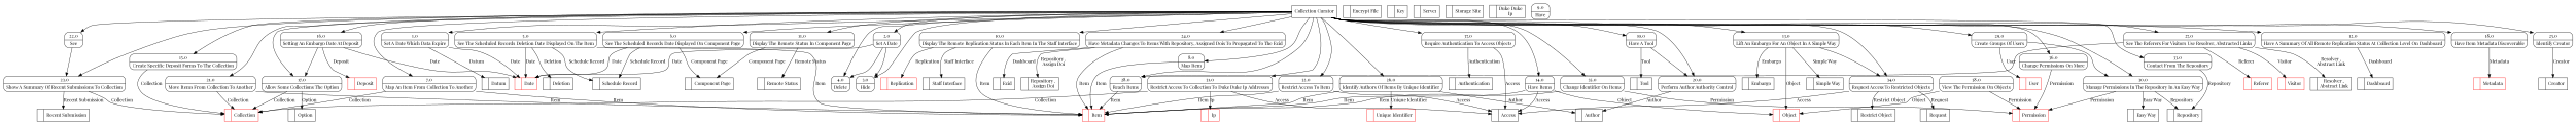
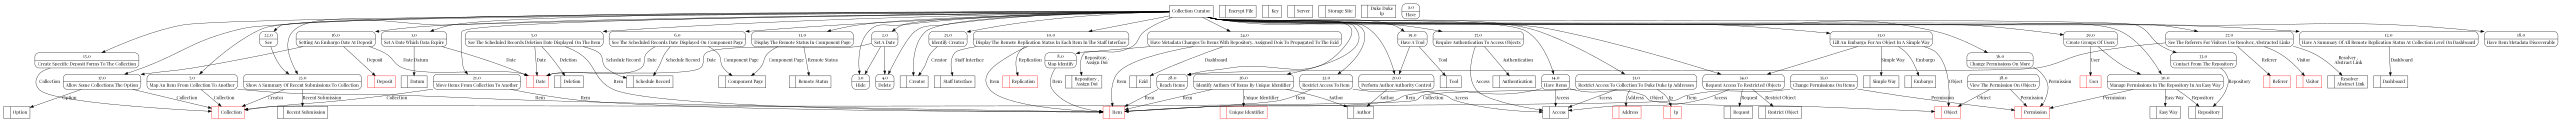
  digraph {
    fontname="Playfair Display"
    node [fontname="Playfair Display" shape=record]
    edge [fontname="Playfair Display"]
    n1 [color=red label="<f0>  |<f1> Date "]
    n2 [label="<f0>  |<f1> Datum "]
    n3 [label="<f0>  |<f1> Schedule Record "]
    n4 [label="<f0>  |<f1> Component Page "]
    n5 [color=red label="<f0>  |<f1> Item "]
    n6 [color=red label="<f0>  |<f1> Collection "]
    n7 [label="<f0>  |<f1> Repository "]
    n8 [label="<f0>  |<f1> Remote Status "]
    n9 [label="<f0>  |<f1> Staff Interface "]
    n10 [color=red label="<f0>  |<f1> Replication "]
    n11 [label="<f0>  |<f1> Dashboard "]
    n12 [label="<f0>  |<f1> Encrypt File "]
    n13 [label="<f0>  |<f1> Key "]
    n14 [label="<f0>  |<f1> Server "]
    n15 [label="<f0>  |<f1> Simple Way "]
    n16 [label="<f0>  |<f1> Embargo "]
    n17 [color=red label="<f0>  |<f1> Object "]
    n18 [color=red label="<f0>  |<f1> Permission "]
    n19 [color=red label="<f0>  |<f1> Deposit "]
    n20 [label="<f0>  |<f1> Option "]
    n21 [label="<f0>  |<f1> Tool "]
    n22 [label="<f0>  |<f1> Recent Submission "]
    n23 [label="<f0>  |<f1> Repository ,\nAssign Doi "]
    n24 [label="<f0>  |<f1> Ezid "]
    n25 [label="<f0>  |<f1> Creator "]
    n26 [label="<f0>  |<f1> Author "]
    n27 [color=red label="<f0>  |<f1> Unique Identifier "]
    n28 [color=red label="<f0>  |<f1> Referer "]
    n29 [color=red label="<f0>  |<f1> Visitor "]
    n30 [label="<f0>  |<f1> Resolver ,\nAbstract Link "]
    n31 [color=red label="<f0>  |<f1> User "]
    n32 [label="<f0>  |<f1> Easy Way "]
    n33 [label="<f0>  |<f1> Access "]
    n34 [label="<f0>  |<f1> Restrict Object "]
    n35 [label="<f0>  |<f1> Authentication "]
    n36 [label="<f0>  |<f1> Request "]
+   n37 [color=red label="<f0>  |<f1> Address "]
    n38 [label="<f0>  |<f1> Storage Site "]
-   n39 [color=red label="<f0>  |<f1> Metadata "]
    n40 [label="<f0>  |<f1> Deletion "]
    n41 [label="<f0>  |<f1> Duke Duke\nIp "]
    n42 [color=red label="<f0>  |<f1> Ip "]
    n43 [label="Collection Curator" shape=box]
    n44 [label="{<f0> 1.0|<f1> Set A Date Which Data Expire }" shape=Mrecord]
    n45 [label="{<f0> 2.0|<f1> Set A Date }" shape=Mrecord]
    n46 [label="{<f0> 3.0|<f1> Hide }" shape=Mrecord]
    n47 [label="{<f0> 4.0|<f1> Delete }" shape=Mrecord]
    n48 [label="{<f0> 5.0|<f1> See The Scheduled Records Deletion Date Displayed On The Item }" shape=Mrecord]
    n49 [label="{<f0> 6.0|<f1> See The Scheduled Records Date Displayed On Component Page }" shape=Mrecord]
    n50 [label="{<f0> 7.0|<f1> Map An Item From Collection To Another }" shape=Mrecord]
-   n51 [label="{<f0> 8.0|<f1> Map Item }" shape=Mrecord]
+   n51 [label="{<f0> 8.0|<f1> Map Identify }" shape=Mrecord]
    n52 [label="{<f0> 10.0|<f1> Display The Remote Replication Status In Each Item In The Staff Interface }" shape=Mrecord]
    n53 [label="{<f0> 11.0|<f1> Display The Remote Status In Component Page }" shape=Mrecord]
    n54 [label="{<f0> 12.0|<f1> Have A Summary Of All Remote Replication Status At Collection Level On Dashboard }" shape=Mrecord]
    n55 [label="{<f0> 13.0|<f1> Lift An Embargo For An Object In A Simple Way }" shape=Mrecord]
    n56 [label="{<f0> 14.0|<f1> Have Items }" shape=Mrecord]
    n57 [label="{<f0> 15.0|<f1> Create Specific Deposit Forms To The Collection }" shape=Mrecord]
    n58 [label="{<f0> 16.0|<f1> Setting An Embargo Date At Deposit }" shape=Mrecord]
    n59 [label="{<f0> 17.0|<f1> Allow Some Collections The Option }" shape=Mrecord]
    n60 [label="{<f0> 18.0|<f1> Have Item Metadata Discoverable }" shape=Mrecord]
    n61 [label="{<f0> 19.0|<f1> Have A Tool }" shape=Mrecord]
    n62 [label="{<f0> 20.0|<f1> Perform Author Authority Control }" shape=Mrecord]
    n63 [label="{<f0> 21.0|<f1> Move Items From Collection To Another }" shape=Mrecord]
    n64 [label="{<f0> 22.0|<f1> See }" shape=Mrecord]
    n65 [label="{<f0> 23.0|<f1> Show A Summary Of Recent Submissions To Collection }" shape=Mrecord]
    n66 [label="{<f0> 24.0|<f1> Have Metadata Changes To Items With Repository, Assigned Dois To Propagated To The Ezid }" shape=Mrecord]
    n67 [label="{<f0> 25.0|<f1> Identify Creator }" shape=Mrecord]
    n68 [label="{<f0> 26.0|<f1> Identify Authors Of Items By Unique Identifier }" shape=Mrecord]
    n69 [label="{<f0> 27.0|<f1> See The Referers For Visitors Use Resolver, Abstracted Links }" shape=Mrecord]
    n70 [label="{<f0> 28.0|<f1> Reach Items }" shape=Mrecord]
    n71 [label="{<f0> 29.0|<f1> Create Groups Of Users }" shape=Mrecord]
    n72 [label="{<f0> 30.0|<f1> Manage Permissions In The Repository In An Easy Way }" shape=Mrecord]
    n73 [label="{<f0> 31.0|<f1> Restrict Access To Collection To Duke Duke Ip Addresses }" shape=Mrecord]
    n74 [label="{<f0> 32.0|<f1> Restrict Access To Item }" shape=Mrecord]
    n75 [label="{<f0> 33.0|<f1> Contact From The Repository }" shape=Mrecord]
    n76 [label="{<f0> 34.0|<f1> Request Access To Restricted Objects }" shape=Mrecord]
-   n77 [label="{<f0> 35.0|<f1> Change Identifier On Items }" shape=Mrecord]
+   n77 [label="{<f0> 35.0|<f1> Change Permissions On Items }" shape=Mrecord]
    n78 [label="{<f0> 36.0|<f1> Change Permissions On More }" shape=Mrecord]
    n79 [label="{<f0> 37.0|<f1> Require Authentication To Access Objects }" shape=Mrecord]
    n80 [label="{<f0> 9.0|<f1> Have }" shape=Mrecord]
    n81 [label="{<f0> 38.0|<f1> View The Permission On Objects }" shape=Mrecord]
    n43 -> n44
    n43 -> n45
    n43 -> n46
    n43 -> n47
    n43 -> n48
    n43 -> n49
    n43 -> n50
    n43 -> n51
    n43 -> n52
    n43 -> n53
    n43 -> n54
    n43 -> n55
    n43 -> n56
    n43 -> n57
    n43 -> n58
    n43 -> n59
    n43 -> n60
    n43 -> n61
    n43 -> n62
    n43 -> n63
    n43 -> n64
    n43 -> n65
    n43 -> n66
    n43 -> n67
    n43 -> n68
    n43 -> n69
    n43 -> n70
    n43 -> n71
    n43 -> n72
    n43 -> n73
    n43 -> n74
    n43 -> n75
    n43 -> n76
-   n43 -> n77
+   n43 -> n25
    n43 -> n78
    n43 -> n79
    n44 -> n1 [label=Date]
    n44 -> n2 [label=Datum]
    n45 -> n1 [label=Date]
    n45 -> n46
    n45 -> n47
    n48 -> n1 [label=Date]
    n48 -> n3 [label="Schedule Record"]
    n48 -> n5 [label=Item]
    n48 -> n40 [label=Deletion]
    n49 -> n1 [label=Date]
    n49 -> n3 [label="Schedule Record"]
    n49 -> n4 [label="Component Page"]
    n50 -> n5 [label=Item]
    n50 -> n6 [label=Collection]
    n51 -> n5 [label=Item]
    n52 -> n5 [label=Item]
    n52 -> n9 [label="Staff Interface"]
    n52 -> n10 [label=Replication]
    n53 -> n4 [label="Component Page"]
    n53 -> n8 [label="Remote Status"]
    n54 -> n11 [label=Dashboard]
    n55 -> n15 [label="Simple Way"]
    n55 -> n16 [label=Embargo]
    n55 -> n17 [label=Object]
    n55 -> n76
    n56 -> n5 [label=Item]
    n56 -> n17 [label=Object]
    n56 -> n33 [label=Access]
    n57 -> n6 [label=Collection]
    n58 -> n1 [label=Date]
    n58 -> n19 [label=Deposit]
    n58 -> n59
    n59 -> n6 [label=Collection]
    n59 -> n20 [label=Option]
-   n60 -> n39 [label=Metadata]
    n61 -> n21 [label=Tool]
    n61 -> n62
    n62 -> n26 [label=Author]
    n63 -> n5 [label=Item]
    n63 -> n6 [label=Collection]
    n64 -> n65
-   n65 -> n6 [label=Collection]
+   n65 -> n6 [label=Creator]
    n65 -> n22 [label="Recent Submission"]
    n66 -> n5 [label=Item]
    n66 -> n23 [label="Repository ,\nAssign Doi"]
    n66 -> n24 [label=Dashboard]
    n67 -> n25 [label=Creator]
    n68 -> n5 [label=Item]
    n68 -> n26 [label=Author]
    n68 -> n27 [label="Unique Identifier"]
    n69 -> n28 [label=Referer]
    n69 -> n29 [label=Visitor]
    n69 -> n30 [label="Resolver ,\nAbstract Link"]
    n69 -> n70
    n70 -> n5 [label=Item]
    n71 -> n31 [label=User]
    n71 -> n72
    n72 -> n7 [label=Repository]
    n72 -> n18 [label=Permission]
    n72 -> n32 [label="Easy Way"]
    n73 -> n6 [label=Collection]
    n73 -> n33 [label=Access]
+   n73 -> n37 [label=Address]
    n73 -> n42 [label=Ip]
    n74 -> n5 [label=Item]
    n74 -> n33 [label=Access]
    n75 -> n7 [label=Repository]
    n76 -> n33 [label=Access]
    n76 -> n34 [label="Restrict Object"]
    n76 -> n36 [label=Request]
    n77 -> n5 [label=Item]
    n77 -> n18 [label=Permission]
    n78 -> n18 [label=Permission]
    n79 -> n33 [label=Access]
    n79 -> n35 [label=Authentication]
    n81 -> n17 [label=Object]
    n81 -> n18 [label=Permission]
  }
